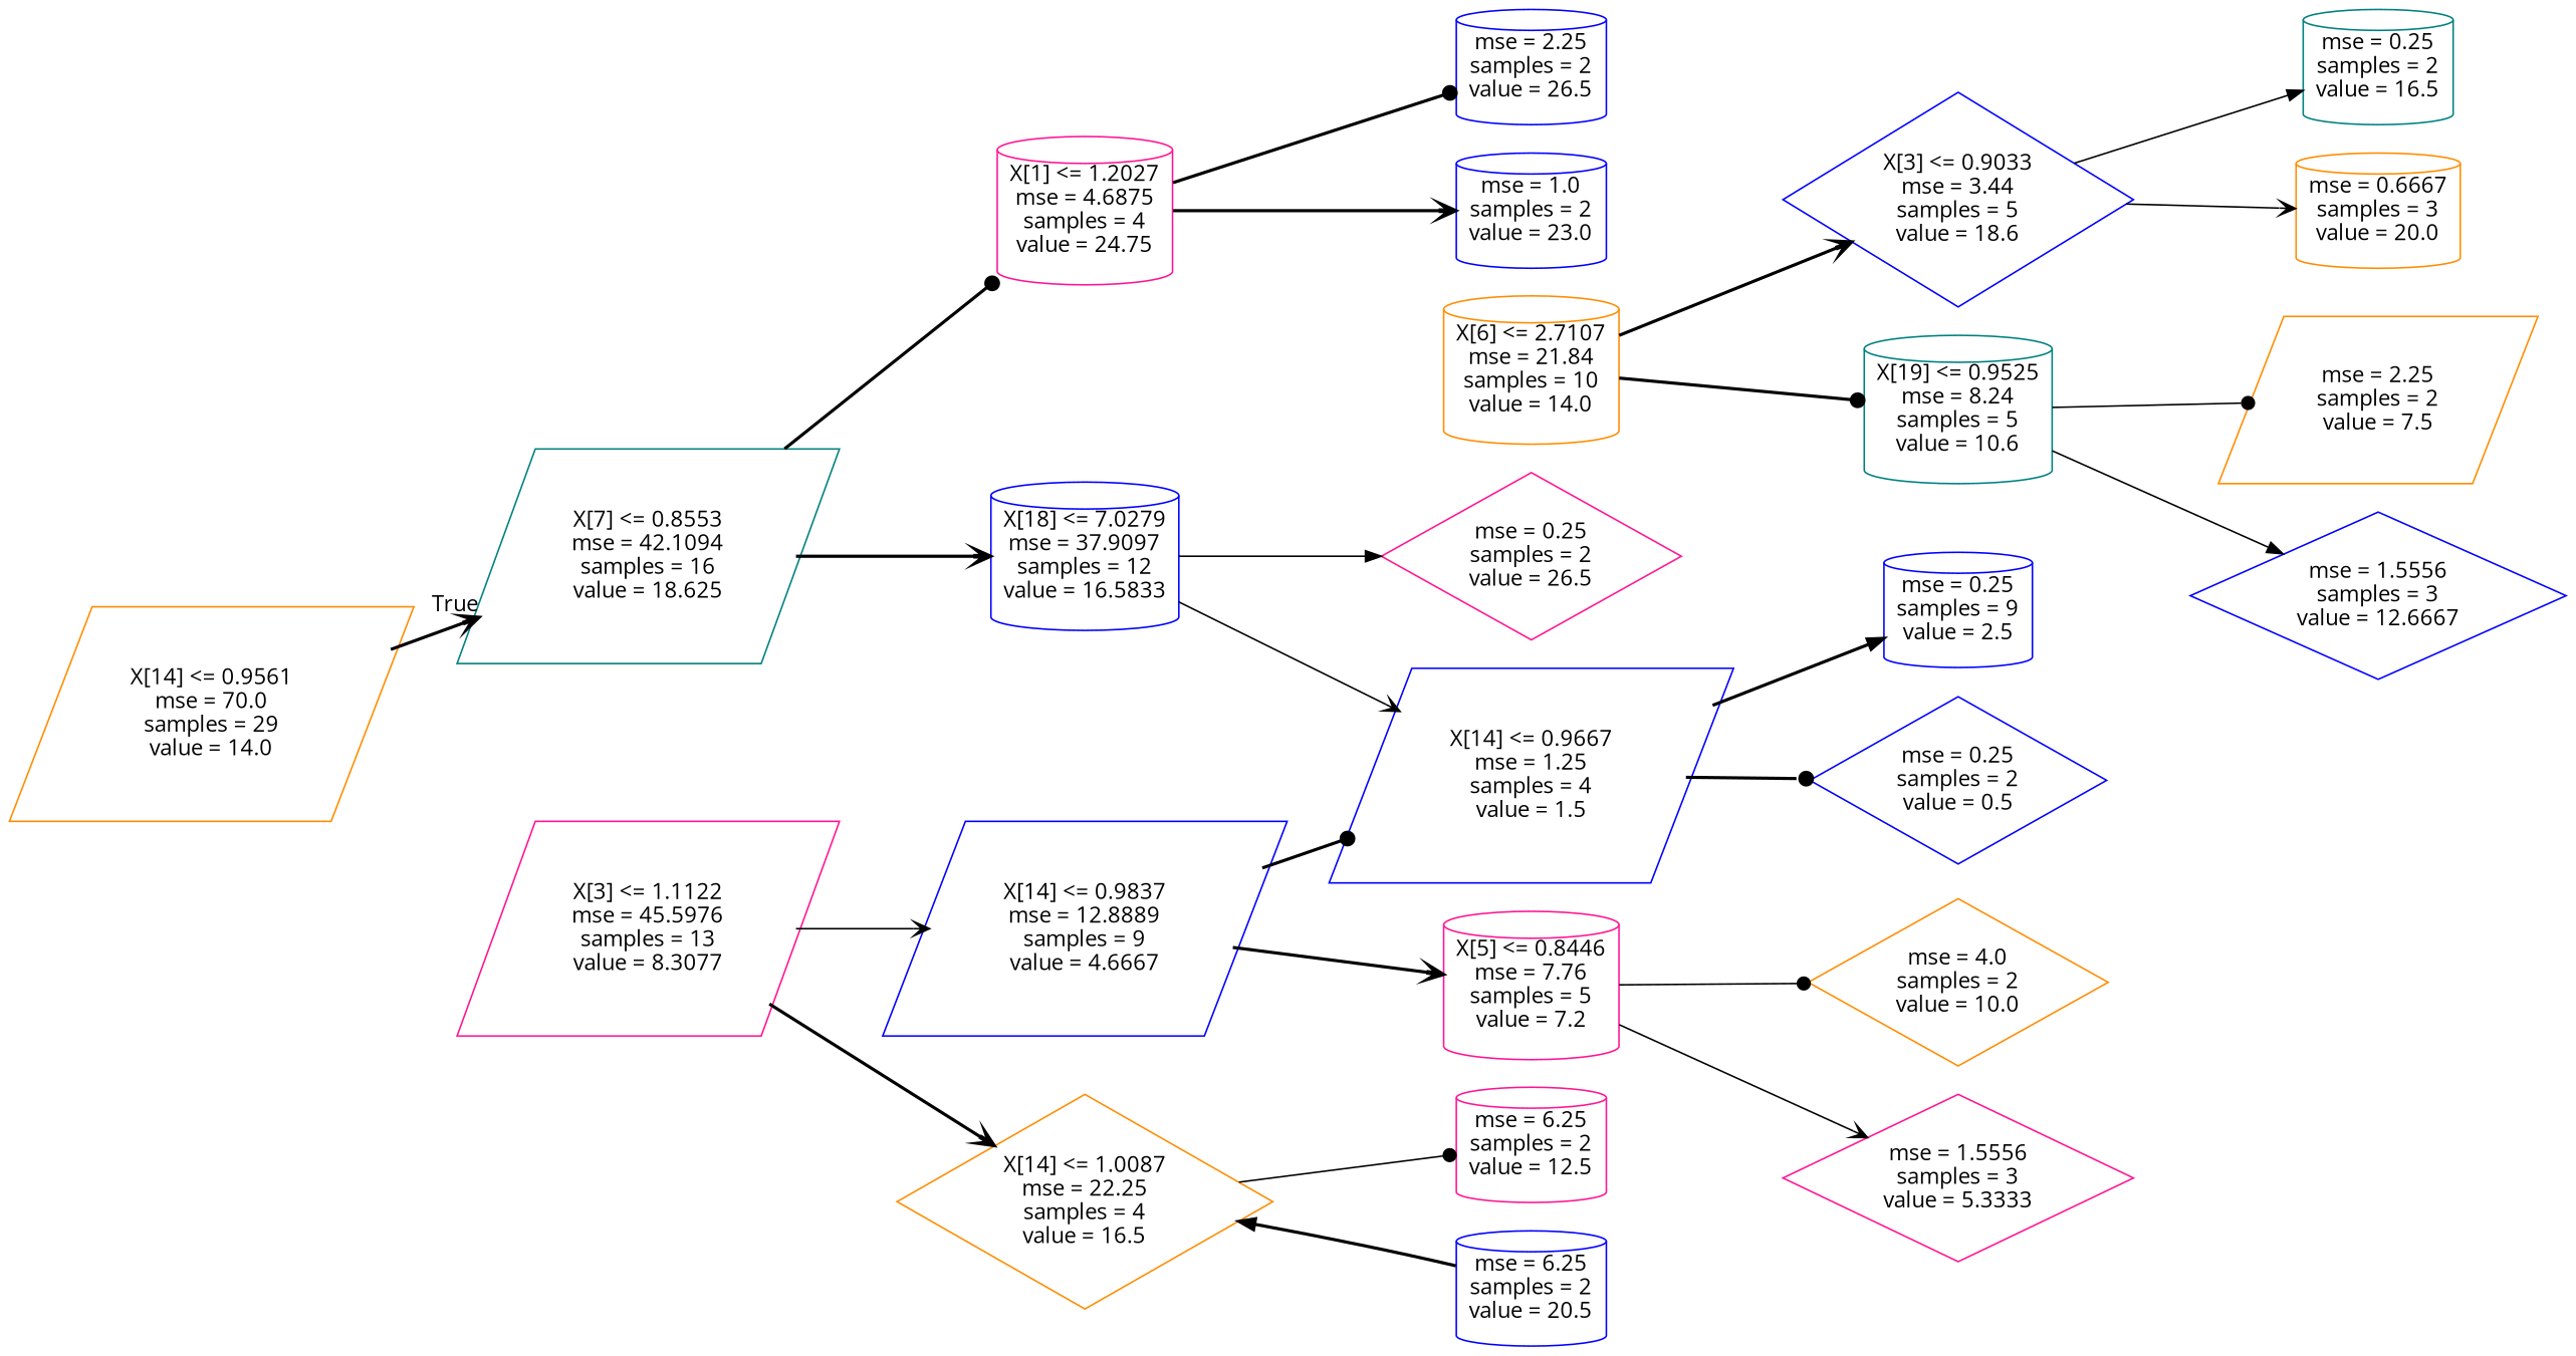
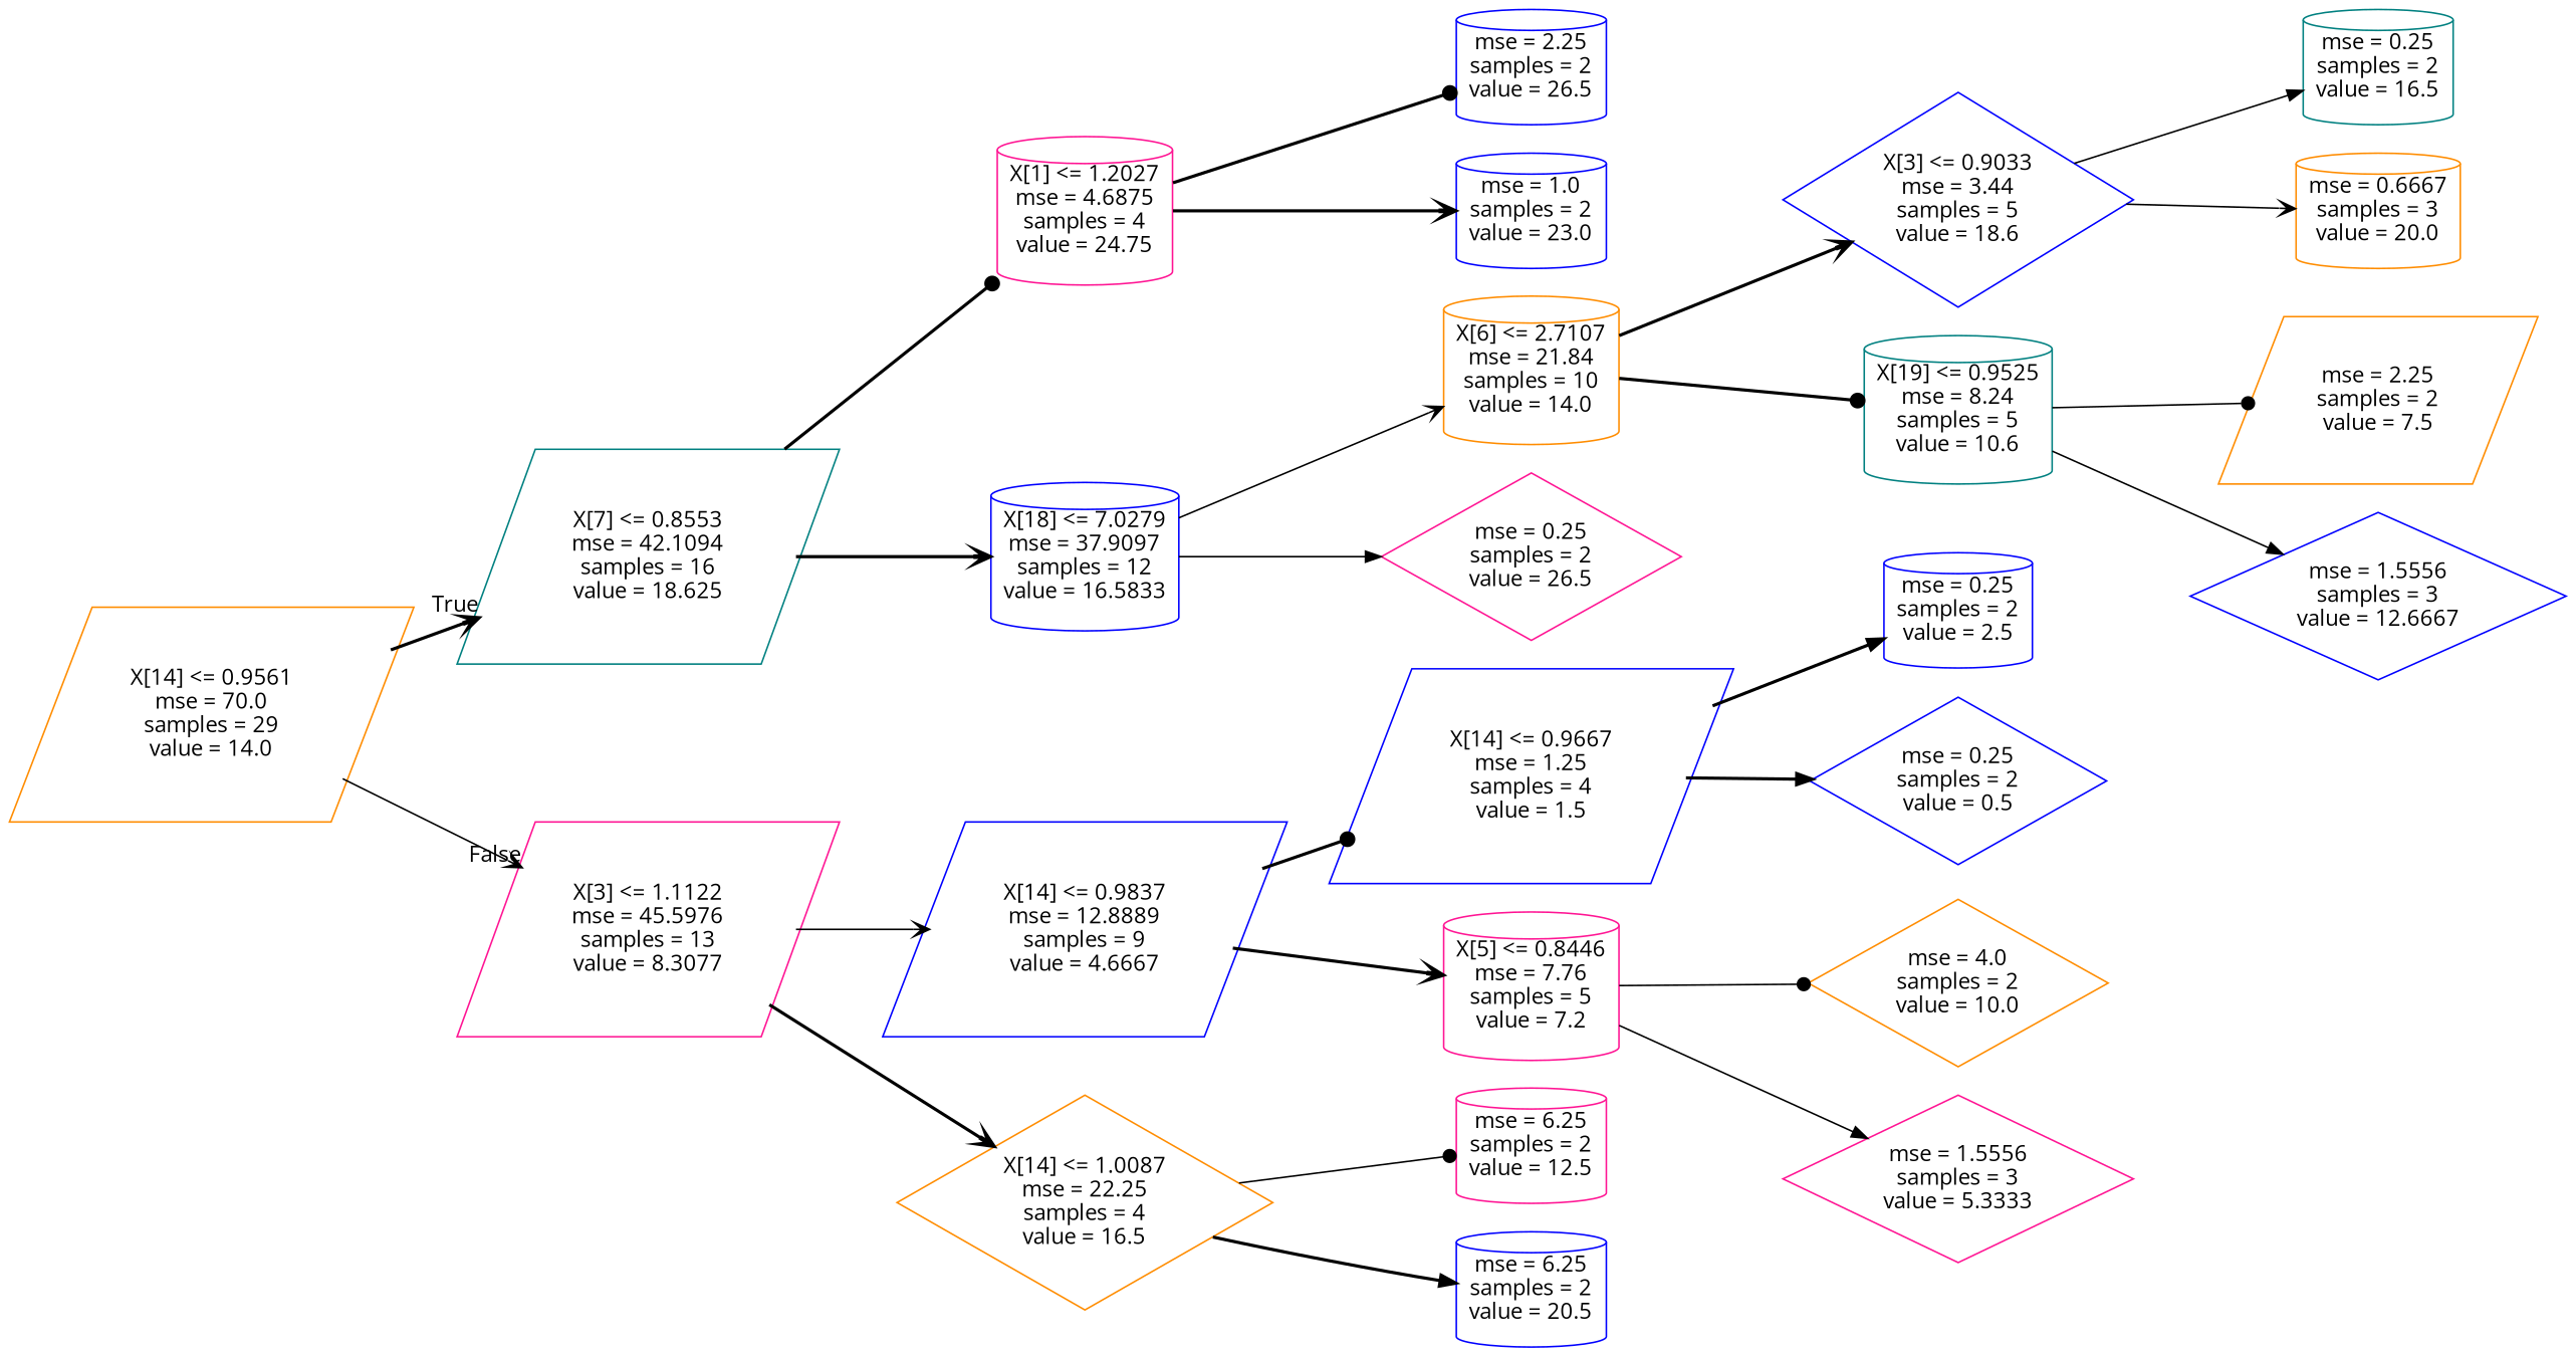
  digraph {
    fontname="Open Sans"
    rankdir=LR
    node [color=blue fontname="Open Sans" shape=cylinder]
    edge [arrowhead=vee fontname="Open Sans" style=bold]
    n1 [color=darkorange label="X[14] <= 0.9561\nmse = 70.0\nsamples = 29\nvalue = 14.0" shape=parallelogram]
    n2 [color=teal label="X[7] <= 0.8553\nmse = 42.1094\nsamples = 16\nvalue = 18.625" shape=parallelogram]
    n3 [color=deeppink label="X[3] <= 1.1122\nmse = 45.5976\nsamples = 13\nvalue = 8.3077" shape=parallelogram]
    n4 [color=deeppink label="X[1] <= 1.2027\nmse = 4.6875\nsamples = 4\nvalue = 24.75"]
    n5 [label="X[18] <= 7.0279\nmse = 37.9097\nsamples = 12\nvalue = 16.5833"]
    n6 [label="X[14] <= 0.9837\nmse = 12.8889\nsamples = 9\nvalue = 4.6667" shape=parallelogram]
    n7 [color=darkorange label="X[14] <= 1.0087\nmse = 22.25\nsamples = 4\nvalue = 16.5" shape=diamond]
    n8 [label="mse = 2.25\nsamples = 2\nvalue = 26.5"]
    n9 [label="mse = 1.0\nsamples = 2\nvalue = 23.0"]
    n10 [color=darkorange label="X[6] <= 2.7107\nmse = 21.84\nsamples = 10\nvalue = 14.0"]
    n11 [color=deeppink label="mse = 0.25\nsamples = 2\nvalue = 26.5" shape=diamond]
    n12 [label="X[3] <= 0.9033\nmse = 3.44\nsamples = 5\nvalue = 18.6" shape=diamond]
    n13 [color=teal label="X[19] <= 0.9525\nmse = 8.24\nsamples = 5\nvalue = 10.6"]
    n14 [color=teal label="mse = 0.25\nsamples = 2\nvalue = 16.5"]
    n15 [color=darkorange label="mse = 0.6667\nsamples = 3\nvalue = 20.0"]
    n16 [color=darkorange label="mse = 2.25\nsamples = 2\nvalue = 7.5" shape=parallelogram]
    n17 [label="mse = 1.5556\nsamples = 3\nvalue = 12.6667" shape=diamond]
    n18 [label="X[14] <= 0.9667\nmse = 1.25\nsamples = 4\nvalue = 1.5" shape=parallelogram]
    n19 [color=deeppink label="X[5] <= 0.8446\nmse = 7.76\nsamples = 5\nvalue = 7.2"]
    n20 [color=deeppink label="mse = 6.25\nsamples = 2\nvalue = 12.5"]
    n21 [label="mse = 6.25\nsamples = 2\nvalue = 20.5"]
-   n22 [label="mse = 0.25\nsamples = 9\nvalue = 2.5"]
+   n22 [label="mse = 0.25\nsamples = 2\nvalue = 2.5"]
    n23 [label="mse = 0.25\nsamples = 2\nvalue = 0.5" shape=diamond]
    n24 [color=darkorange label="mse = 4.0\nsamples = 2\nvalue = 10.0" shape=diamond]
    n25 [color=deeppink label="mse = 1.5556\nsamples = 3\nvalue = 5.3333" shape=diamond]
    n1 -> n2 [headlabel=True labelangle=45 labeldistance=2.5]
+   n1 -> n3 [headlabel=False labelangle=-45 labeldistance=2.5 style=solid]
    n2 -> n4 [arrowhead=dot]
    n2 -> n5
    n3 -> n6 [style=solid]
    n3 -> n7
    n4 -> n8 [arrowhead=dot]
    n4 -> n9
-   n5 -> n18 [style=solid]
+   n5 -> n10 [style=solid]
    n5 -> n11 [arrowhead=normal style=solid]
    n6 -> n18 [arrowhead=dot]
    n6 -> n19
    n7 -> n20 [arrowhead=dot style=solid]
-   n21 -> n7 [arrowhead=normal]
+   n7 -> n21 [arrowhead=normal]
    n10 -> n12
    n10 -> n13 [arrowhead=dot]
    n12 -> n14 [arrowhead=normal style=solid]
    n12 -> n15 [style=solid]
    n13 -> n16 [arrowhead=dot style=solid]
    n13 -> n17 [arrowhead=normal style=solid]
    n18 -> n22 [arrowhead=normal]
-   n18 -> n23 [arrowhead=dot]
+   n18 -> n23 [arrowhead=normal]
    n19 -> n24 [arrowhead=dot style=solid]
-   n19 -> n25 [style=solid]
+   n19 -> n25 [arrowhead=normal style=solid]
  }
